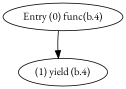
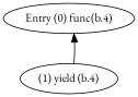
  digraph {
    fontname="EB Garamond"
    node [fontname="EB Garamond"]
    n1 [label="Entry (0) func(b.4)"]
    n2 [label="(1) yield (b.4)"]
-   n1 -> n2 [fontname="EB Garamond"]
+   n2 -> n1 [fontname="EB Garamond"]
  }
